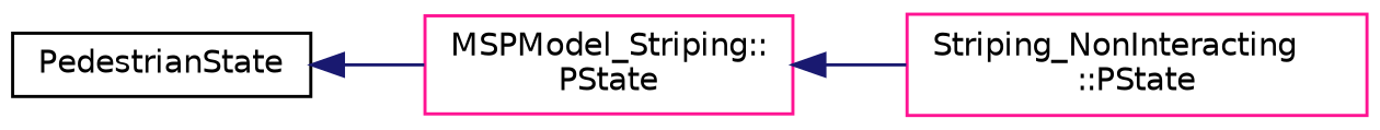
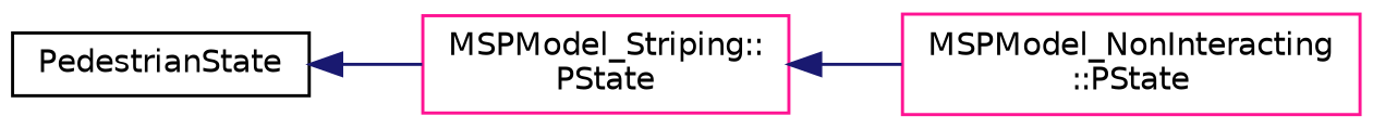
  digraph {
    rankdir=LR
    node [color=deeppink fillcolor=white fontname=Helvetica fontsize=10 shape=record style=filled]
    edge [color=midnightblue dir=back fontname=Helvetica fontsize=10 labelfontname=Helvetica labelfontsize=10 style=solid]
    n1 [color=black height=0.2 label=PedestrianState width=0.4]
    n2 [height=0.2 label="MSPModel_Striping::\lPState" width=0.4]
-   n3 [height=0.2 label="Striping_NonInteracting\l::PState" width=0.4]
+   n3 [height=0.2 label="MSPModel_NonInteracting\l::PState" width=0.4]
    n1 -> n2
    n2 -> n3
  }
